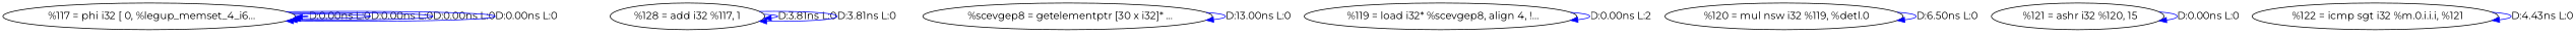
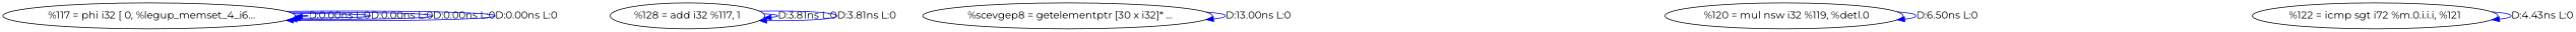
  digraph {
    fontname=Montserrat
    node [fontname=Montserrat]
    edge [color=blue fontname=Montserrat]
    n1 [label="  %117 = phi i32 [ 0, %legup_memset_4_i6..."]
    n2 [label="%128 = add i32 %117, 1"]
    n3 [label="  %scevgep8 = getelementptr [30 x i32]* ..."]
-   n4 [label="  %119 = load i32* %scevgep8, align 4, !..."]
    n5 [label="  %120 = mul nsw i32 %119, %detl.0"]
-   n6 [label="  %121 = ashr i32 %120, 15"]
-   n7 [label="  %122 = icmp sgt i32 %m.0.i.i.i, %121"]
+   n7 [label="%122 = icmp sgt i72 %m.0.i.i.i, %121"]
    n1 -> n1 [label="D:0.00ns L:0"]
    n1 -> n1 [label="D:0.00ns L:0"]
    n1 -> n1 [label="D:0.00ns L:0"]
    n1 -> n1 [label="D:0.00ns L:0"]
    n2 -> n2 [label="D:3.81ns L:0"]
    n2 -> n2 [label="D:3.81ns L:0"]
    n3 -> n3 [label="D:13.00ns L:0"]
-   n4 -> n4 [label="D:0.00ns L:2"]
    n5 -> n5 [label="D:6.50ns L:0"]
-   n6 -> n6 [label="D:0.00ns L:0"]
    n7 -> n7 [label="D:4.43ns L:0"]
  }
